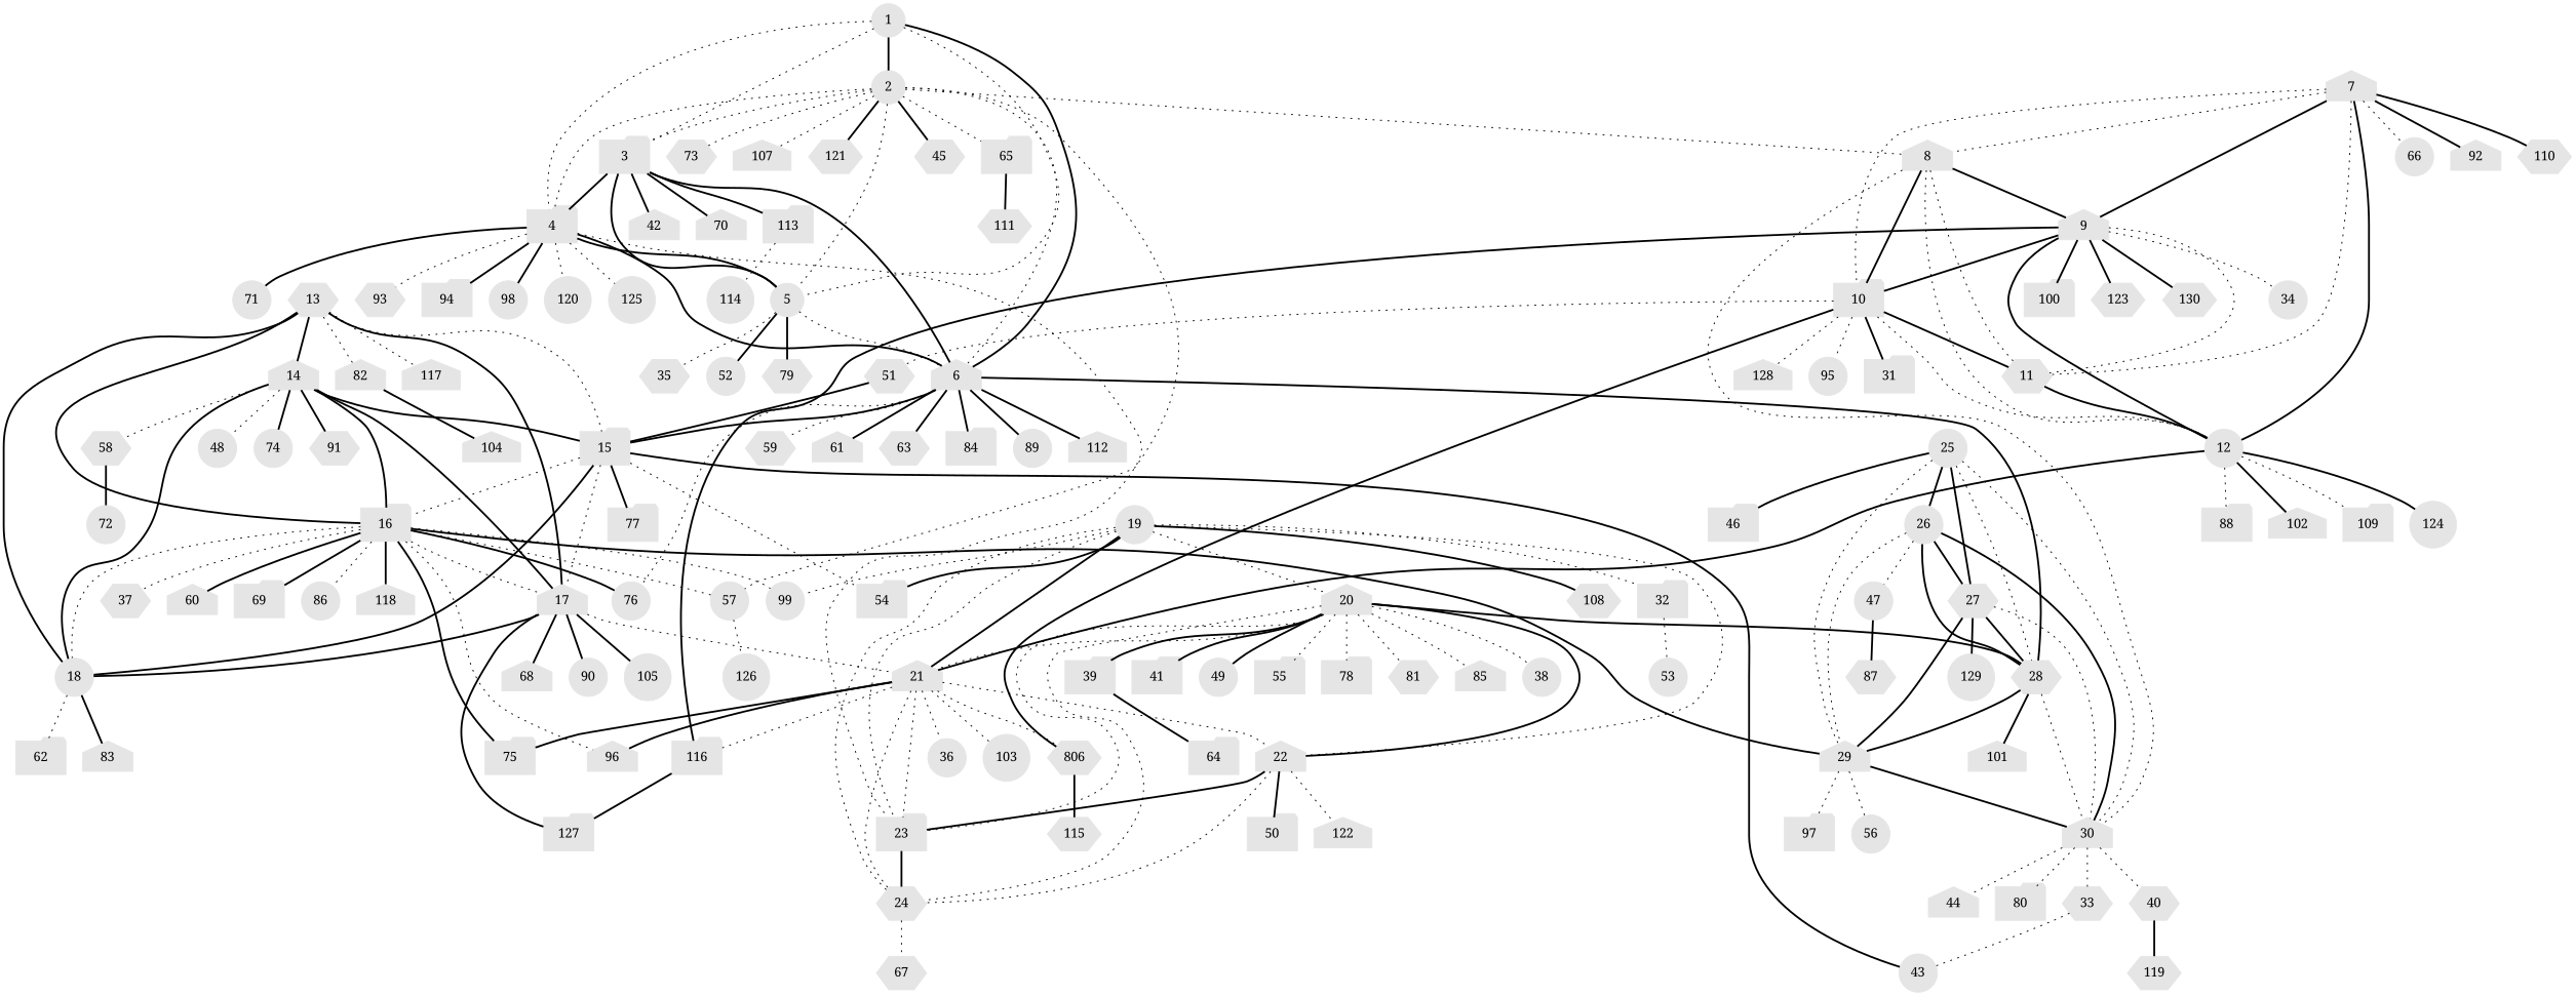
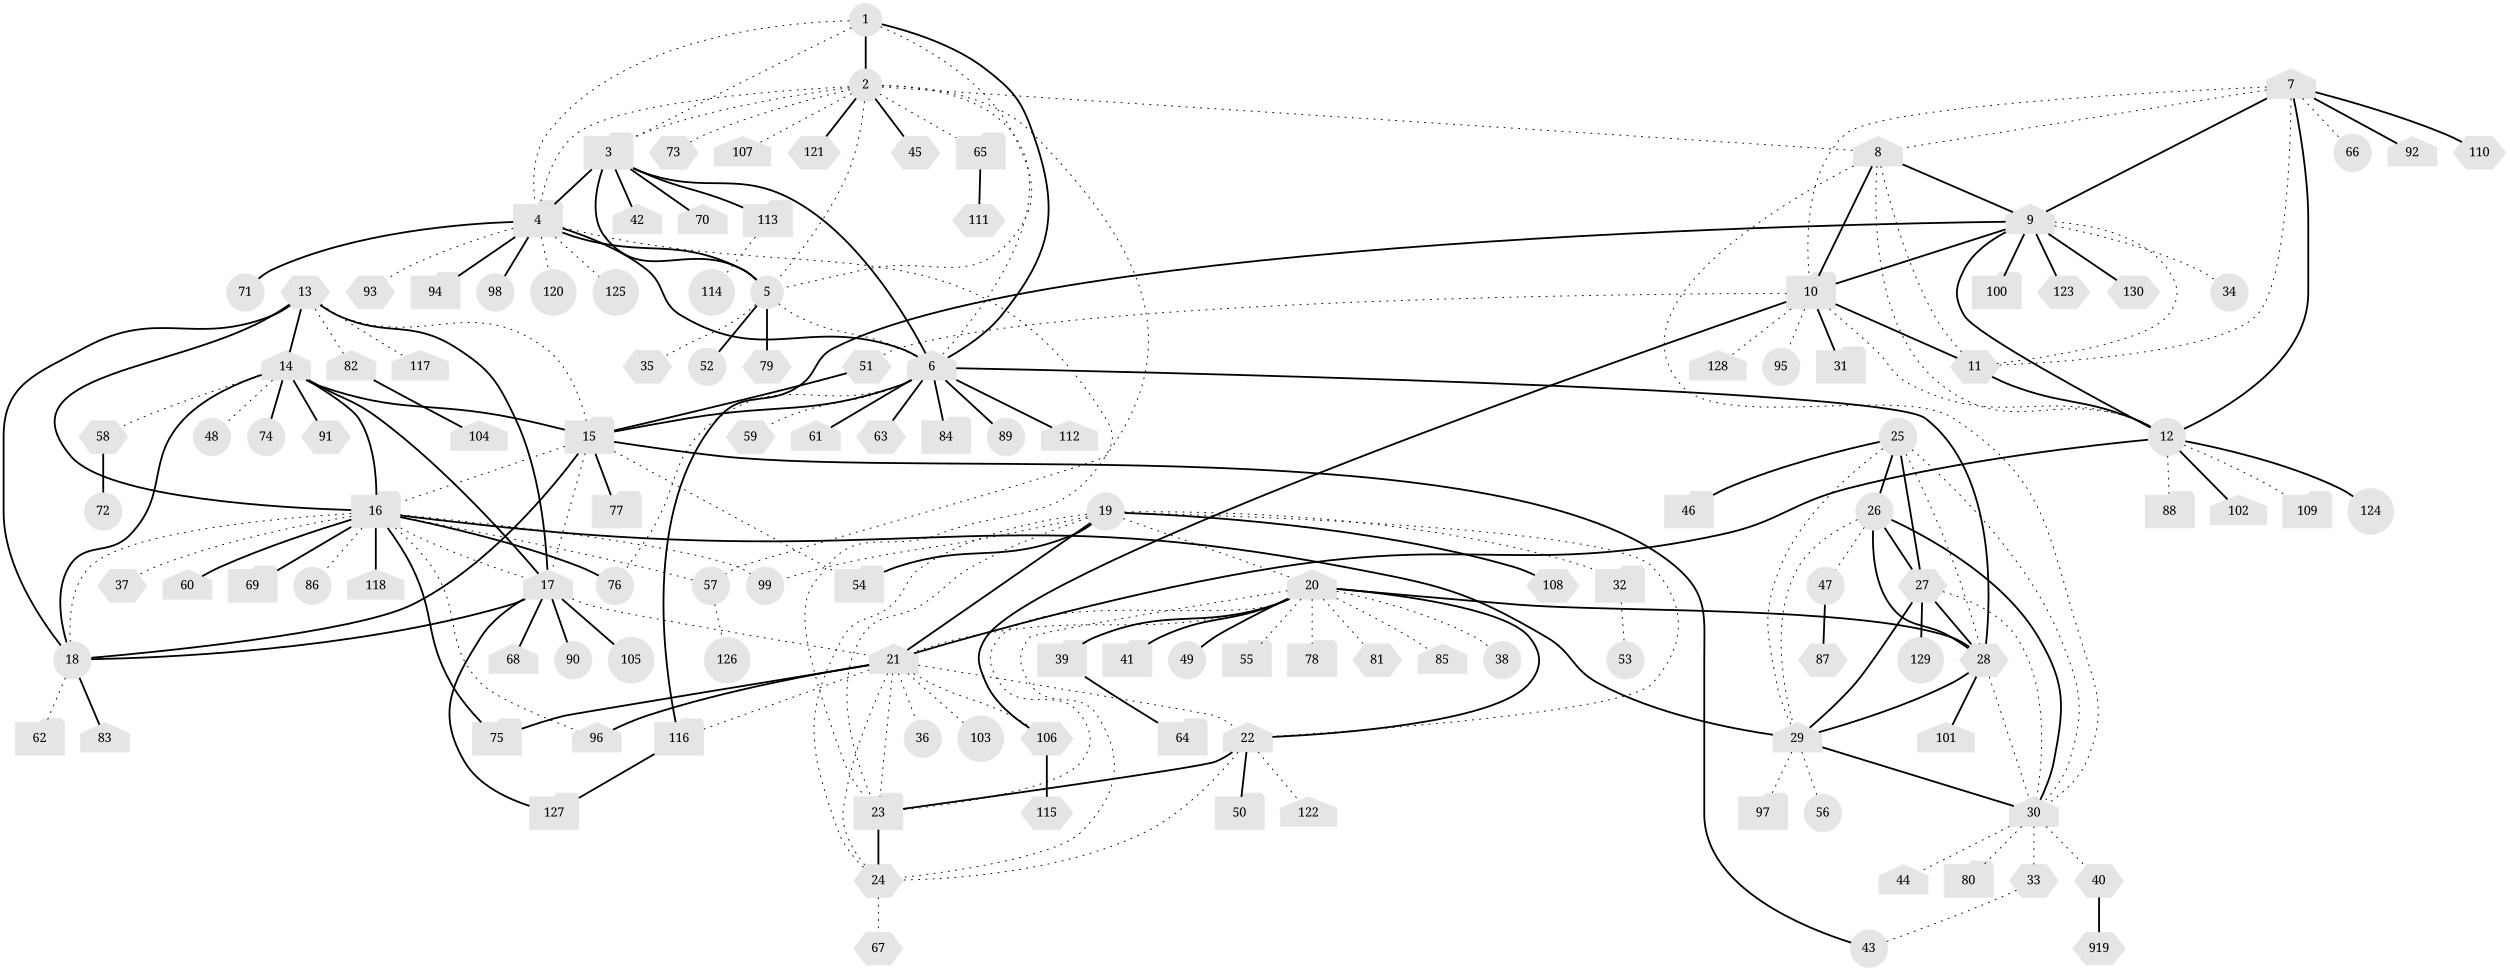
  graph {
    fontname="Noto Serif"
    node [color=gray90 fontname="Noto Serif" shape=circle style=filled]
    edge [fontname="Noto Serif" style=bold]
    1
    2
    3 [shape=folder]
    4 [shape=folder]
    5
    6 [shape=house]
    8 [shape=house]
    45 [shape=hexagon]
    57
    65 [shape=folder]
    73 [shape=hexagon]
    107 [shape=house]
    121 [shape=hexagon]
    42 [shape=house]
    70 [shape=house]
    113 [shape=folder]
    23 [shape=folder]
    71
    93 [shape=hexagon]
    94 [shape=folder]
    98
    120
    125
    35 [shape=hexagon]
    52
    79 [shape=hexagon]
    15 [shape=folder]
    28 [shape=hexagon]
    59 [shape=hexagon]
    61 [shape=house]
    63 [shape=hexagon]
    76
    84 [shape=folder]
    89
    112 [shape=house]
    9 [shape=house]
    10 [shape=folder]
    11 [shape=hexagon]
    12
    30 [shape=house]
    126
    111 [shape=hexagon]
    114
    24 [shape=hexagon]
    16 [shape=folder]
    17 [shape=house]
    18
    43
    54 [shape=folder]
    77 [shape=folder]
    29 [shape=house]
    101 [shape=house]
    7 [shape=house]
    66
    92 [shape=house]
    110 [shape=hexagon]
    34
    100 [shape=folder]
    116 [shape=folder]
    123 [shape=hexagon]
    130 [shape=hexagon]
    31 [shape=folder]
    51 [shape=hexagon]
    95
-   106 [shape=hexagon label=806]
+   106 [shape=hexagon]
    128 [shape=house]
    21 [shape=house]
    88 [shape=folder]
    102 [shape=house]
    109 [shape=folder]
    124
    33 [shape=hexagon]
    40 [shape=hexagon]
    44 [shape=house]
    80 [shape=folder]
    127 [shape=folder]
    115 [shape=hexagon]
    75 [shape=folder]
    96 [shape=house]
    22 [shape=house]
    36
    103
    13 [shape=hexagon]
    14 [shape=house]
    82 [shape=house]
    117 [shape=house]
    48
    58 [shape=hexagon]
    74
    91 [shape=hexagon]
    37 [shape=hexagon]
    60 [shape=house]
    69 [shape=folder]
    86
    99
    118 [shape=house]
    68 [shape=house]
    90
    105
    62 [shape=folder]
    83 [shape=house]
    104 [shape=house]
    72
    56
    97 [shape=folder]
    19
    20 [shape=house]
    32 [shape=folder]
    108 [shape=hexagon]
    38
    39 [shape=folder]
    41 [shape=folder]
    49
    55 [shape=folder]
    78 [shape=folder]
    81 [shape=hexagon]
    85 [shape=house]
    50 [shape=folder]
    122 [shape=house]
    67 [shape=hexagon]
    53
    64 [shape=folder]
    25
    26
    27 [shape=hexagon]
    46 [shape=folder]
    47
    129
    87 [shape=hexagon]
-   119 [shape=hexagon]
+   119 [shape=hexagon label=919]
    1 -- 2
    1 -- 3 [style=dotted]
    1 -- 4 [style=dotted]
    1 -- 5 [style=dotted]
    1 -- 6
    2 -- 3 [style=dotted]
    2 -- 4 [style=dotted]
    2 -- 5 [style=dotted]
    2 -- 6 [style=dotted]
    2 -- 8 [style=dotted]
    2 -- 45
    2 -- 57 [style=dotted]
    2 -- 65 [style=dotted]
    2 -- 73 [style=dotted]
    2 -- 107 [style=dotted]
    2 -- 121
    3 -- 4
    3 -- 5
    3 -- 6
    3 -- 42
    3 -- 70
    3 -- 113
    4 -- 5
    4 -- 6
    4 -- 23 [style=dotted]
    4 -- 71
    4 -- 93 [style=dotted]
    4 -- 94
    4 -- 98
    4 -- 120 [style=dotted]
    4 -- 125 [style=dotted]
    5 -- 6 [style=dotted]
    5 -- 35 [style=dotted]
    5 -- 52
    5 -- 79
    6 -- 15
    6 -- 28
    6 -- 59 [style=dotted]
    6 -- 61
    6 -- 63
    6 -- 76 [style=dotted]
    6 -- 84
    6 -- 89
    6 -- 112
    8 -- 9
    8 -- 10
    8 -- 11 [style=dotted]
    8 -- 12 [style=dotted]
    8 -- 30 [style=dotted]
    57 -- 126 [style=dotted]
    65 -- 111
    113 -- 114 [style=dotted]
    23 -- 24
    15 -- 16 [style=dotted]
    15 -- 17 [style=dotted]
    15 -- 18
    15 -- 43
    15 -- 54 [style=dotted]
    15 -- 77
    28 -- 30 [style=dotted]
    28 -- 29
    28 -- 101
    9 -- 10
    9 -- 11 [style=dotted]
    9 -- 12
    9 -- 34 [style=dotted]
    9 -- 100
    9 -- 116
    9 -- 123
    9 -- 130
    10 -- 11
    10 -- 12 [style=dotted]
    10 -- 31
    10 -- 51 [style=dotted]
    10 -- 95 [style=dotted]
    10 -- 106
    10 -- 128 [style=dotted]
    11 -- 12
    12 -- 21
    12 -- 88 [style=dotted]
    12 -- 102
    12 -- 109 [style=dotted]
    12 -- 124
    30 -- 33 [style=dotted]
    30 -- 40 [style=dotted]
    30 -- 44 [style=dotted]
    30 -- 80 [style=dotted]
    24 -- 67 [style=dotted]
    16 -- 57 [style=dotted]
    16 -- 76
    16 -- 17 [style=dotted]
    16 -- 18 [style=dotted]
    16 -- 29
    16 -- 75
    16 -- 96 [style=dotted]
    16 -- 37 [style=dotted]
    16 -- 60
    16 -- 69
    16 -- 86 [style=dotted]
    16 -- 99 [style=dotted]
    16 -- 118
    17 -- 18
    17 -- 21 [style=dotted]
    17 -- 127
    17 -- 68
    17 -- 90
    17 -- 105
    18 -- 62 [style=dotted]
    18 -- 83
    29 -- 30
    29 -- 56 [style=dotted]
    29 -- 97 [style=dotted]
    7 -- 8 [style=dotted]
    7 -- 9
    7 -- 10 [style=dotted]
    7 -- 11 [style=dotted]
    7 -- 12
    7 -- 66 [style=dotted]
    7 -- 92
    7 -- 110
    116 -- 127
    51 -- 15
    106 -- 115
    21 -- 23 [style=dotted]
    21 -- 24 [style=dotted]
    21 -- 116 [style=dotted]
    21 -- 106 [style=dotted]
    21 -- 75
    21 -- 96
    21 -- 22 [style=dotted]
    21 -- 36 [style=dotted]
    21 -- 103 [style=dotted]
    33 -- 43 [style=dotted]
    40 -- 119
    22 -- 23
    22 -- 24 [style=dotted]
    22 -- 50
    22 -- 122 [style=dotted]
    13 -- 15 [style=dotted]
    13 -- 16
    13 -- 17
    13 -- 18
    13 -- 14
    13 -- 82 [style=dotted]
    13 -- 117 [style=dotted]
    14 -- 15
    14 -- 16
    14 -- 17
    14 -- 18
    14 -- 48 [style=dotted]
    14 -- 58 [style=dotted]
    14 -- 74
    14 -- 91
    82 -- 104
    58 -- 72
    19 -- 23 [style=dotted]
    19 -- 24 [style=dotted]
    19 -- 54
    19 -- 21
    19 -- 22 [style=dotted]
    19 -- 99 [style=dotted]
    19 -- 20 [style=dotted]
    19 -- 32 [style=dotted]
    19 -- 108
    20 -- 23 [style=dotted]
    20 -- 28
    20 -- 24 [style=dotted]
    20 -- 21 [style=dotted]
    20 -- 22
    20 -- 38 [style=dotted]
    20 -- 39
    20 -- 41
    20 -- 49
    20 -- 55 [style=dotted]
    20 -- 78 [style=dotted]
    20 -- 81 [style=dotted]
    20 -- 85 [style=dotted]
    32 -- 53 [style=dotted]
    39 -- 64
    25 -- 28 [style=dotted]
    25 -- 30 [style=dotted]
    25 -- 29 [style=dotted]
    25 -- 26
    25 -- 27
    25 -- 46
    26 -- 28
    26 -- 30
    26 -- 29 [style=dotted]
    26 -- 27
    26 -- 47 [style=dotted]
    27 -- 28
    27 -- 30 [style=dotted]
    27 -- 29
    27 -- 129
    47 -- 87
  }
